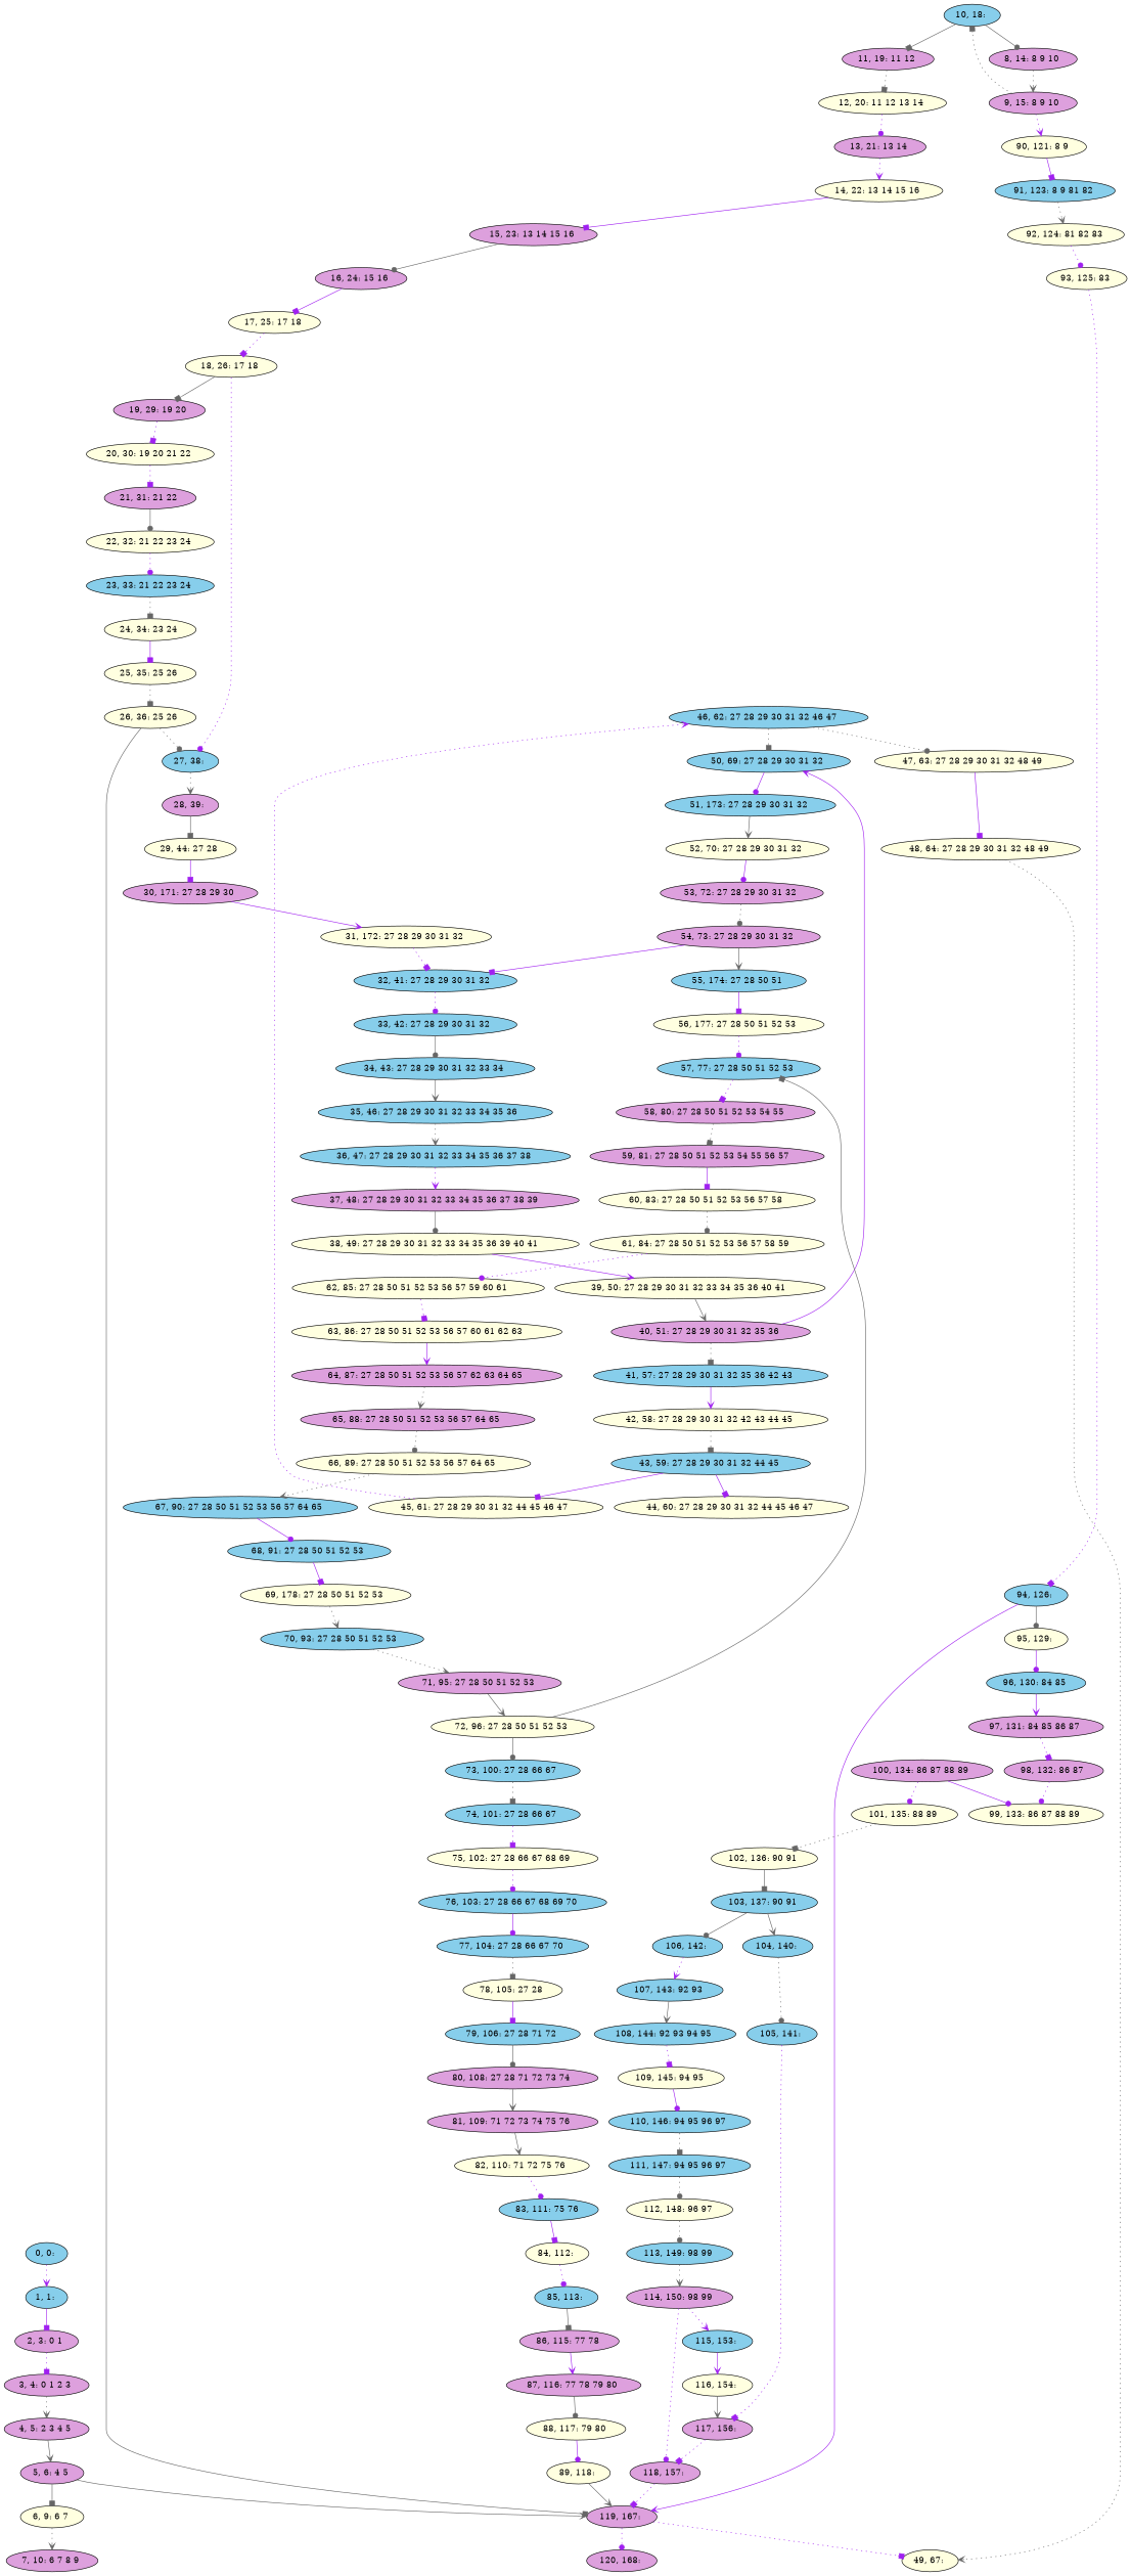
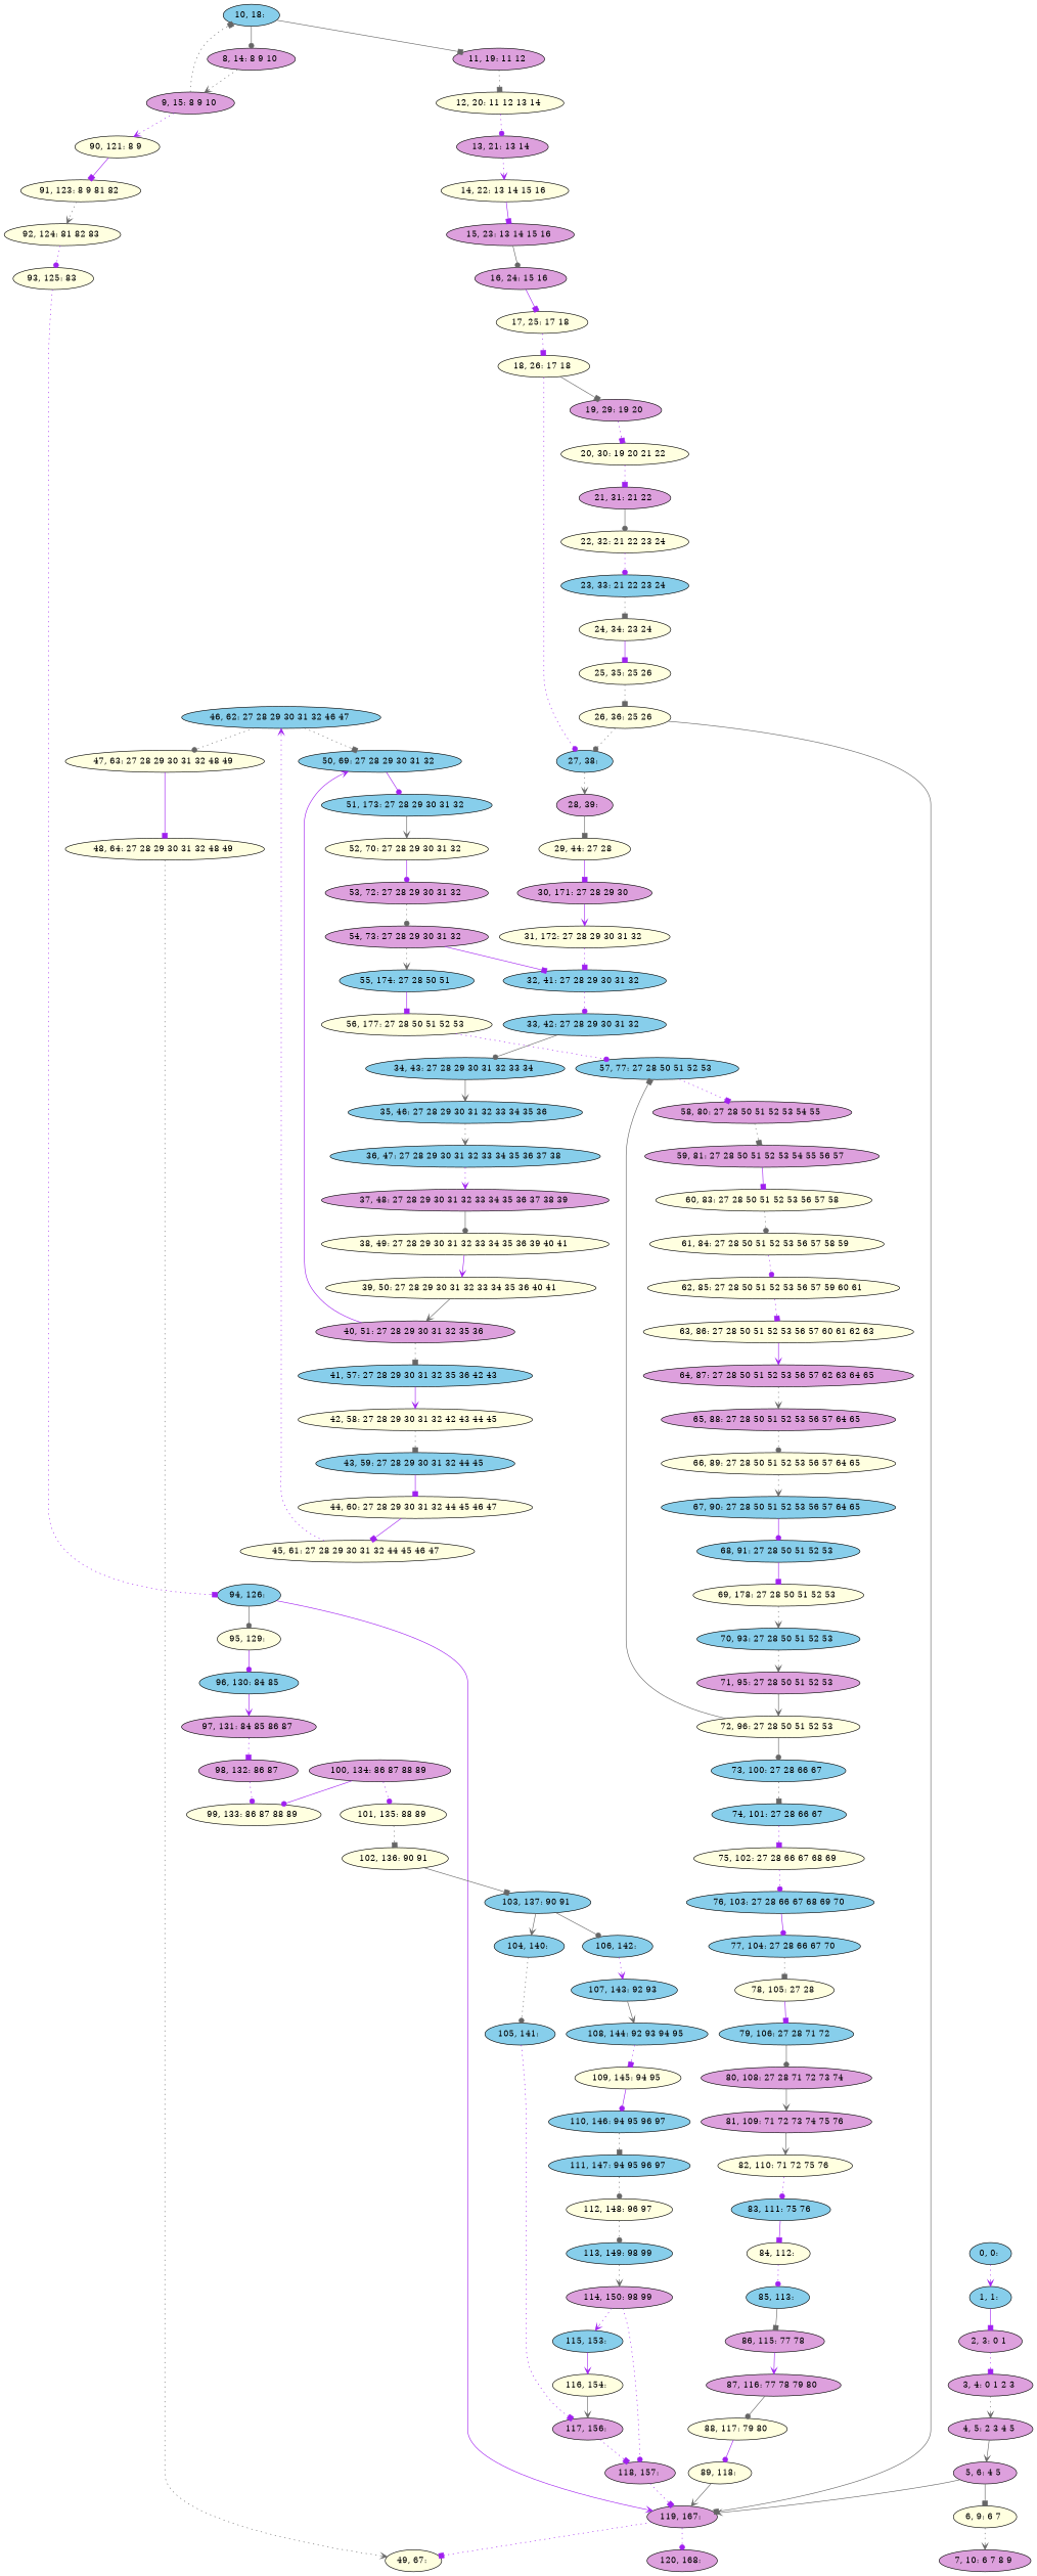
  digraph {
    node [fillcolor=lightyellow style=filled]
    edge [arrowhead=box color=purple style=dotted]
    n1 [fillcolor=skyblue label="0, 0: "]
    n2 [fillcolor=skyblue label="1, 1: "]
    n3 [fillcolor=plum label="2, 3: 0 1 "]
    n4 [fillcolor=plum label="3, 4: 0 1 2 3 "]
    n5 [fillcolor=plum label="4, 5: 2 3 4 5 "]
    n6 [fillcolor=plum label="5, 6: 4 5 "]
    n7 [label="6, 9: 6 7 "]
    n8 [fillcolor=plum label="119, 167: "]
    n9 [fillcolor=plum label="7, 10: 6 7 8 9 "]
    n10 [label="49, 67: "]
    n11 [fillcolor=plum label="120, 168: "]
    n12 [fillcolor=plum label="8, 14: 8 9 10 "]
    n13 [fillcolor=plum label="9, 15: 8 9 10 "]
    n14 [fillcolor=skyblue label="10, 18: "]
    n15 [label="90, 121: 8 9 "]
    n16 [fillcolor=plum label="11, 19: 11 12 "]
-   n17 [fillcolor=skyblue label="91, 123: 8 9 81 82 "]
+   n17 [label="91, 123: 8 9 81 82 "]
    n18 [label="12, 20: 11 12 13 14 "]
    n19 [fillcolor=plum label="13, 21: 13 14 "]
    n20 [label="14, 22: 13 14 15 16 "]
    n21 [fillcolor=plum label="15, 23: 13 14 15 16 "]
    n22 [fillcolor=plum label="16, 24: 15 16 "]
    n23 [label="17, 25: 17 18 "]
    n24 [label="18, 26: 17 18 "]
    n25 [fillcolor=plum label="19, 29: 19 20 "]
    n26 [fillcolor=skyblue label="27, 38: "]
    n27 [label="20, 30: 19 20 21 22 "]
    n28 [fillcolor=plum label="28, 39: "]
    n29 [fillcolor=plum label="21, 31: 21 22 "]
    n30 [label="22, 32: 21 22 23 24 "]
    n31 [fillcolor=skyblue label="23, 33: 21 22 23 24 "]
    n32 [label="24, 34: 23 24 "]
    n33 [label="25, 35: 25 26 "]
    n34 [label="26, 36: 25 26 "]
    n35 [label="29, 44: 27 28 "]
    n36 [fillcolor=plum label="30, 171: 27 28 29 30 "]
    n37 [label="31, 172: 27 28 29 30 31 32 "]
    n38 [fillcolor=skyblue label="32, 41: 27 28 29 30 31 32 "]
    n39 [fillcolor=skyblue label="33, 42: 27 28 29 30 31 32 "]
    n40 [fillcolor=skyblue label="34, 43: 27 28 29 30 31 32 33 34 "]
    n41 [fillcolor=skyblue label="35, 46: 27 28 29 30 31 32 33 34 35 36 "]
    n42 [fillcolor=skyblue label="36, 47: 27 28 29 30 31 32 33 34 35 36 37 38 "]
    n43 [fillcolor=plum label="37, 48: 27 28 29 30 31 32 33 34 35 36 37 38 39 "]
    n44 [label="38, 49: 27 28 29 30 31 32 33 34 35 36 39 40 41 "]
    n45 [label="39, 50: 27 28 29 30 31 32 33 34 35 36 40 41 "]
    n46 [fillcolor=plum label="40, 51: 27 28 29 30 31 32 35 36 "]
    n47 [fillcolor=skyblue label="41, 57: 27 28 29 30 31 32 35 36 42 43 "]
    n48 [fillcolor=skyblue label="50, 69: 27 28 29 30 31 32 "]
    n49 [label="42, 58: 27 28 29 30 31 32 42 43 44 45 "]
    n50 [fillcolor=skyblue label="51, 173: 27 28 29 30 31 32 "]
    n51 [fillcolor=skyblue label="43, 59: 27 28 29 30 31 32 44 45 "]
    n52 [label="44, 60: 27 28 29 30 31 32 44 45 46 47 "]
    n53 [label="45, 61: 27 28 29 30 31 32 44 45 46 47 "]
    n54 [fillcolor=skyblue label="46, 62: 27 28 29 30 31 32 46 47 "]
    n55 [label="47, 63: 27 28 29 30 31 32 48 49 "]
    n56 [label="48, 64: 27 28 29 30 31 32 48 49 "]
    n57 [label="52, 70: 27 28 29 30 31 32 "]
    n58 [fillcolor=plum label="53, 72: 27 28 29 30 31 32 "]
    n59 [fillcolor=plum label="54, 73: 27 28 29 30 31 32 "]
    n60 [fillcolor=skyblue label="55, 174: 27 28 50 51 "]
    n61 [label="56, 177: 27 28 50 51 52 53 "]
    n62 [fillcolor=skyblue label="57, 77: 27 28 50 51 52 53 "]
    n63 [fillcolor=plum label="58, 80: 27 28 50 51 52 53 54 55 "]
    n64 [fillcolor=plum label="59, 81: 27 28 50 51 52 53 54 55 56 57 "]
    n65 [label="60, 83: 27 28 50 51 52 53 56 57 58 "]
    n66 [label="61, 84: 27 28 50 51 52 53 56 57 58 59 "]
    n67 [label="62, 85: 27 28 50 51 52 53 56 57 59 60 61 "]
    n68 [label="63, 86: 27 28 50 51 52 53 56 57 60 61 62 63 "]
    n69 [fillcolor=plum label="64, 87: 27 28 50 51 52 53 56 57 62 63 64 65 "]
    n70 [fillcolor=plum label="65, 88: 27 28 50 51 52 53 56 57 64 65 "]
    n71 [label="66, 89: 27 28 50 51 52 53 56 57 64 65 "]
    n72 [fillcolor=skyblue label="67, 90: 27 28 50 51 52 53 56 57 64 65 "]
    n73 [fillcolor=skyblue label="68, 91: 27 28 50 51 52 53 "]
    n74 [label="69, 178: 27 28 50 51 52 53 "]
    n75 [fillcolor=skyblue label="70, 93: 27 28 50 51 52 53 "]
    n76 [fillcolor=plum label="71, 95: 27 28 50 51 52 53 "]
    n77 [label="72, 96: 27 28 50 51 52 53 "]
    n78 [fillcolor=skyblue label="73, 100: 27 28 66 67 "]
    n79 [fillcolor=skyblue label="74, 101: 27 28 66 67 "]
    n80 [label="75, 102: 27 28 66 67 68 69 "]
    n81 [fillcolor=skyblue label="76, 103: 27 28 66 67 68 69 70 "]
    n82 [fillcolor=skyblue label="77, 104: 27 28 66 67 70 "]
    n83 [label="78, 105: 27 28 "]
    n84 [fillcolor=skyblue label="79, 106: 27 28 71 72 "]
    n85 [fillcolor=plum label="80, 108: 27 28 71 72 73 74 "]
    n86 [fillcolor=plum label="81, 109: 71 72 73 74 75 76 "]
    n87 [label="82, 110: 71 72 75 76 "]
    n88 [fillcolor=skyblue label="83, 111: 75 76 "]
    n89 [label="84, 112: "]
    n90 [fillcolor=skyblue label="85, 113: "]
    n91 [fillcolor=plum label="86, 115: 77 78 "]
    n92 [fillcolor=plum label="87, 116: 77 78 79 80 "]
    n93 [label="88, 117: 79 80 "]
    n94 [label="89, 118: "]
    n95 [label="92, 124: 81 82 83 "]
    n96 [label="93, 125: 83 "]
    n97 [fillcolor=skyblue label="94, 126: "]
    n98 [label="95, 129: "]
    n99 [fillcolor=skyblue label="96, 130: 84 85 "]
    n100 [fillcolor=plum label="97, 131: 84 85 86 87 "]
    n101 [fillcolor=plum label="98, 132: 86 87 "]
    n102 [label="99, 133: 86 87 88 89 "]
    n103 [fillcolor=plum label="100, 134: 86 87 88 89 "]
    n104 [label="101, 135: 88 89 "]
    n105 [label="102, 136: 90 91 "]
    n106 [fillcolor=skyblue label="103, 137: 90 91 "]
    n107 [fillcolor=skyblue label="104, 140: "]
    n108 [fillcolor=skyblue label="106, 142: "]
    n109 [fillcolor=skyblue label="105, 141: "]
    n110 [fillcolor=skyblue label="107, 143: 92 93 "]
    n111 [fillcolor=plum label="117, 156: "]
    n112 [fillcolor=plum label="118, 157: "]
    n113 [fillcolor=skyblue label="108, 144: 92 93 94 95 "]
    n114 [label="109, 145: 94 95 "]
    n115 [fillcolor=skyblue label="110, 146: 94 95 96 97 "]
    n116 [fillcolor=skyblue label="111, 147: 94 95 96 97 "]
    n117 [label="112, 148: 96 97 "]
    n118 [fillcolor=skyblue label="113, 149: 98 99 "]
    n119 [fillcolor=plum label="114, 150: 98 99 "]
    n120 [fillcolor=skyblue label="115, 153: "]
    n121 [label="116, 154: "]
    n1 -> n2 [arrowhead=vee]
    n2 -> n3 [style=solid]
    n3 -> n4
    n4 -> n5 [arrowhead=vee color=gray40]
    n5 -> n6 [arrowhead=vee color=gray40 style=solid]
    n6 -> n7 [color=gray40 style=solid]
    n6 -> n8 [arrowhead=vee color=gray40 style=solid]
    n7 -> n9 [arrowhead=vee color=gray40]
    n8 -> n10
    n8 -> n11 [arrowhead=dot]
    n12 -> n13 [arrowhead=vee color=gray40]
    n13 -> n14 [color=gray40]
    n13 -> n15 [arrowhead=vee]
    n14 -> n12 [arrowhead=dot color=gray40 style=solid]
    n14 -> n16 [color=gray40 style=solid]
    n15 -> n17 [style=solid]
    n16 -> n18 [color=gray40]
    n17 -> n95 [arrowhead=vee color=gray40]
    n18 -> n19 [arrowhead=dot]
    n19 -> n20 [arrowhead=vee]
    n20 -> n21 [style=solid]
    n21 -> n22 [arrowhead=dot color=gray40 style=solid]
    n22 -> n23 [style=solid]
    n23 -> n24
    n24 -> n25 [color=gray40 style=solid]
    n24 -> n26 [arrowhead=dot]
    n25 -> n27
    n26 -> n28 [arrowhead=vee color=gray40]
    n27 -> n29
    n28 -> n35 [color=gray40 style=solid]
    n29 -> n30 [arrowhead=dot color=gray40 style=solid]
    n30 -> n31 [arrowhead=dot]
    n31 -> n32 [color=gray40]
    n32 -> n33 [style=solid]
    n33 -> n34 [color=gray40]
    n34 -> n8 [color=gray40 style=solid]
    n34 -> n26 [arrowhead=dot color=gray40]
    n35 -> n36 [style=solid]
    n36 -> n37 [arrowhead=vee style=solid]
    n37 -> n38
    n38 -> n39 [arrowhead=dot]
    n39 -> n40 [arrowhead=dot color=gray40 style=solid]
    n40 -> n41 [arrowhead=vee color=gray40 style=solid]
    n41 -> n42 [arrowhead=vee color=gray40]
    n42 -> n43 [arrowhead=vee]
    n43 -> n44 [arrowhead=dot color=gray40 style=solid]
    n44 -> n45 [arrowhead=vee style=solid]
    n45 -> n46 [arrowhead=vee color=gray40 style=solid]
    n46 -> n47 [color=gray40]
    n46 -> n48 [arrowhead=vee style=solid]
    n47 -> n49 [arrowhead=vee style=solid]
    n48 -> n50 [arrowhead=dot style=solid]
    n49 -> n51 [color=gray40]
    n50 -> n57 [arrowhead=vee color=gray40 style=solid]
    n51 -> n52 [style=solid]
-   n51 -> n53 [style=solid]
+   n52 -> n53 [style=solid]
    n53 -> n54 [arrowhead=vee]
    n54 -> n48 [color=gray40]
    n54 -> n55 [arrowhead=dot color=gray40]
    n55 -> n56 [style=solid]
    n56 -> n10 [arrowhead=vee color=gray40]
    n57 -> n58 [arrowhead=dot style=solid]
    n58 -> n59 [arrowhead=dot color=gray40]
    n59 -> n38 [style=solid]
-   n59 -> n60 [arrowhead=vee color=gray40 style=solid]
+   n59 -> n60 [arrowhead=vee color=gray40]
    n60 -> n61 [style=solid]
    n61 -> n62 [arrowhead=dot]
    n62 -> n63
    n63 -> n64 [color=gray40]
    n64 -> n65 [style=solid]
    n65 -> n66 [arrowhead=dot color=gray40]
    n66 -> n67 [arrowhead=dot]
    n67 -> n68
    n68 -> n69 [arrowhead=vee style=solid]
    n69 -> n70 [arrowhead=vee color=gray40]
    n70 -> n71 [arrowhead=dot color=gray40]
    n71 -> n72 [arrowhead=vee color=gray40]
    n72 -> n73 [arrowhead=dot style=solid]
    n73 -> n74 [style=solid]
    n74 -> n75 [arrowhead=vee color=gray40]
    n75 -> n76 [arrowhead=vee color=gray40]
    n76 -> n77 [arrowhead=vee color=gray40 style=solid]
    n77 -> n62 [color=gray40 style=solid]
    n77 -> n78 [arrowhead=dot color=gray40 style=solid]
    n78 -> n79 [color=gray40]
    n79 -> n80
    n80 -> n81 [arrowhead=dot]
    n81 -> n82 [arrowhead=dot style=solid]
    n82 -> n83 [color=gray40]
    n83 -> n84 [style=solid]
    n84 -> n85 [arrowhead=dot color=gray40 style=solid]
    n85 -> n86 [arrowhead=vee color=gray40 style=solid]
    n86 -> n87 [arrowhead=vee color=gray40 style=solid]
    n87 -> n88 [arrowhead=dot]
    n88 -> n89 [style=solid]
    n89 -> n90 [arrowhead=dot]
    n90 -> n91 [color=gray40 style=solid]
    n91 -> n92 [arrowhead=vee style=solid]
    n92 -> n93 [arrowhead=dot color=gray40 style=solid]
    n93 -> n94 [arrowhead=dot style=solid]
    n94 -> n8 [arrowhead=vee color=gray40 style=solid]
    n95 -> n96 [arrowhead=dot]
    n96 -> n97
    n97 -> n8 [arrowhead=vee style=solid]
    n97 -> n98 [arrowhead=dot color=gray40 style=solid]
    n98 -> n99 [arrowhead=dot style=solid]
    n99 -> n100 [arrowhead=vee style=solid]
    n100 -> n101
    n101 -> n102 [arrowhead=dot]
    n103 -> n102 [arrowhead=dot style=solid]
    n103 -> n104 [arrowhead=dot]
    n104 -> n105 [color=gray40]
    n105 -> n106 [color=gray40 style=solid]
    n106 -> n107 [arrowhead=vee color=gray40 style=solid]
    n106 -> n108 [arrowhead=dot color=gray40 style=solid]
    n107 -> n109 [arrowhead=dot color=gray40]
    n108 -> n110 [arrowhead=vee]
    n109 -> n111
    n110 -> n113 [arrowhead=vee color=gray40 style=solid]
    n111 -> n112
    n112 -> n8
    n113 -> n114
    n114 -> n115 [arrowhead=dot style=solid]
    n115 -> n116 [color=gray40]
    n116 -> n117 [arrowhead=dot color=gray40]
    n117 -> n118 [arrowhead=dot color=gray40]
    n118 -> n119 [arrowhead=vee color=gray40]
    n119 -> n112 [arrowhead=dot]
    n119 -> n120 [arrowhead=vee]
    n120 -> n121 [arrowhead=vee style=solid]
    n121 -> n111 [arrowhead=vee color=gray40 style=solid]
  }
